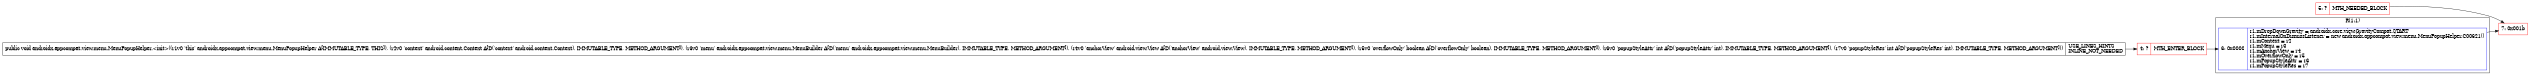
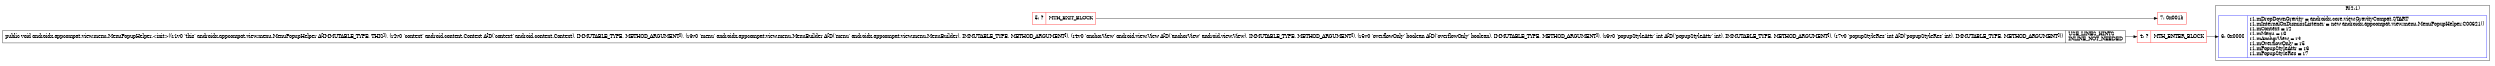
  digraph {
    rankdir=LR
    node [color=red shape=record]
    n1 [color=blue label="{6\:\ 0x0000|r1.mDropDownGravity = androidx.core.view.GravityCompat.START\lr1.mInternalOnDismissListener = new androidx.appcompat.view.menu.MenuPopupHelper.C00621()\lr1.mContext = r2\lr1.mMenu = r3\lr1.mAnchorView = r4\lr1.mOverflowOnly = r5\lr1.mPopupStyleAttr = r6\lr1.mPopupStyleRes = r7\l}"]
    n2 [label="{7\:\ 0x001b}"]
    n3 [label="{4\:\ ?|MTH_ENTER_BLOCK\l}"]
-   n4 [label="{5\:\ ?|MTH_NEEDED_BLOCK\l}"]
+   n4 [label="{5\:\ ?|MTH_EXIT_BLOCK\l}"]
    n5 [label="{public void androidx.appcompat.view.menu.MenuPopupHelper.\<init\>((r1v0 'this' androidx.appcompat.view.menu.MenuPopupHelper A[IMMUTABLE_TYPE, THIS]), (r2v0 'context' android.content.Context A[D('context' android.content.Context), IMMUTABLE_TYPE, METHOD_ARGUMENT]), (r3v0 'menu' androidx.appcompat.view.menu.MenuBuilder A[D('menu' androidx.appcompat.view.menu.MenuBuilder), IMMUTABLE_TYPE, METHOD_ARGUMENT]), (r4v0 'anchorView' android.view.View A[D('anchorView' android.view.View), IMMUTABLE_TYPE, METHOD_ARGUMENT]), (r5v0 'overflowOnly' boolean A[D('overflowOnly' boolean), IMMUTABLE_TYPE, METHOD_ARGUMENT]), (r6v0 'popupStyleAttr' int A[D('popupStyleAttr' int), IMMUTABLE_TYPE, METHOD_ARGUMENT]), (r7v0 'popupStyleRes' int A[D('popupStyleRes' int), IMMUTABLE_TYPE, METHOD_ARGUMENT]))  | USE_LINES_HINTS\lINLINE_NOT_NEEDED\l}" color=""]
    subgraph cluster_1 {
-     label="R(1:1)"
+     label="R(2:1)"
      n1
    }
-   n1 -> n2
    n3 -> n1
    n4 -> n2
    n5 -> n3
  }
